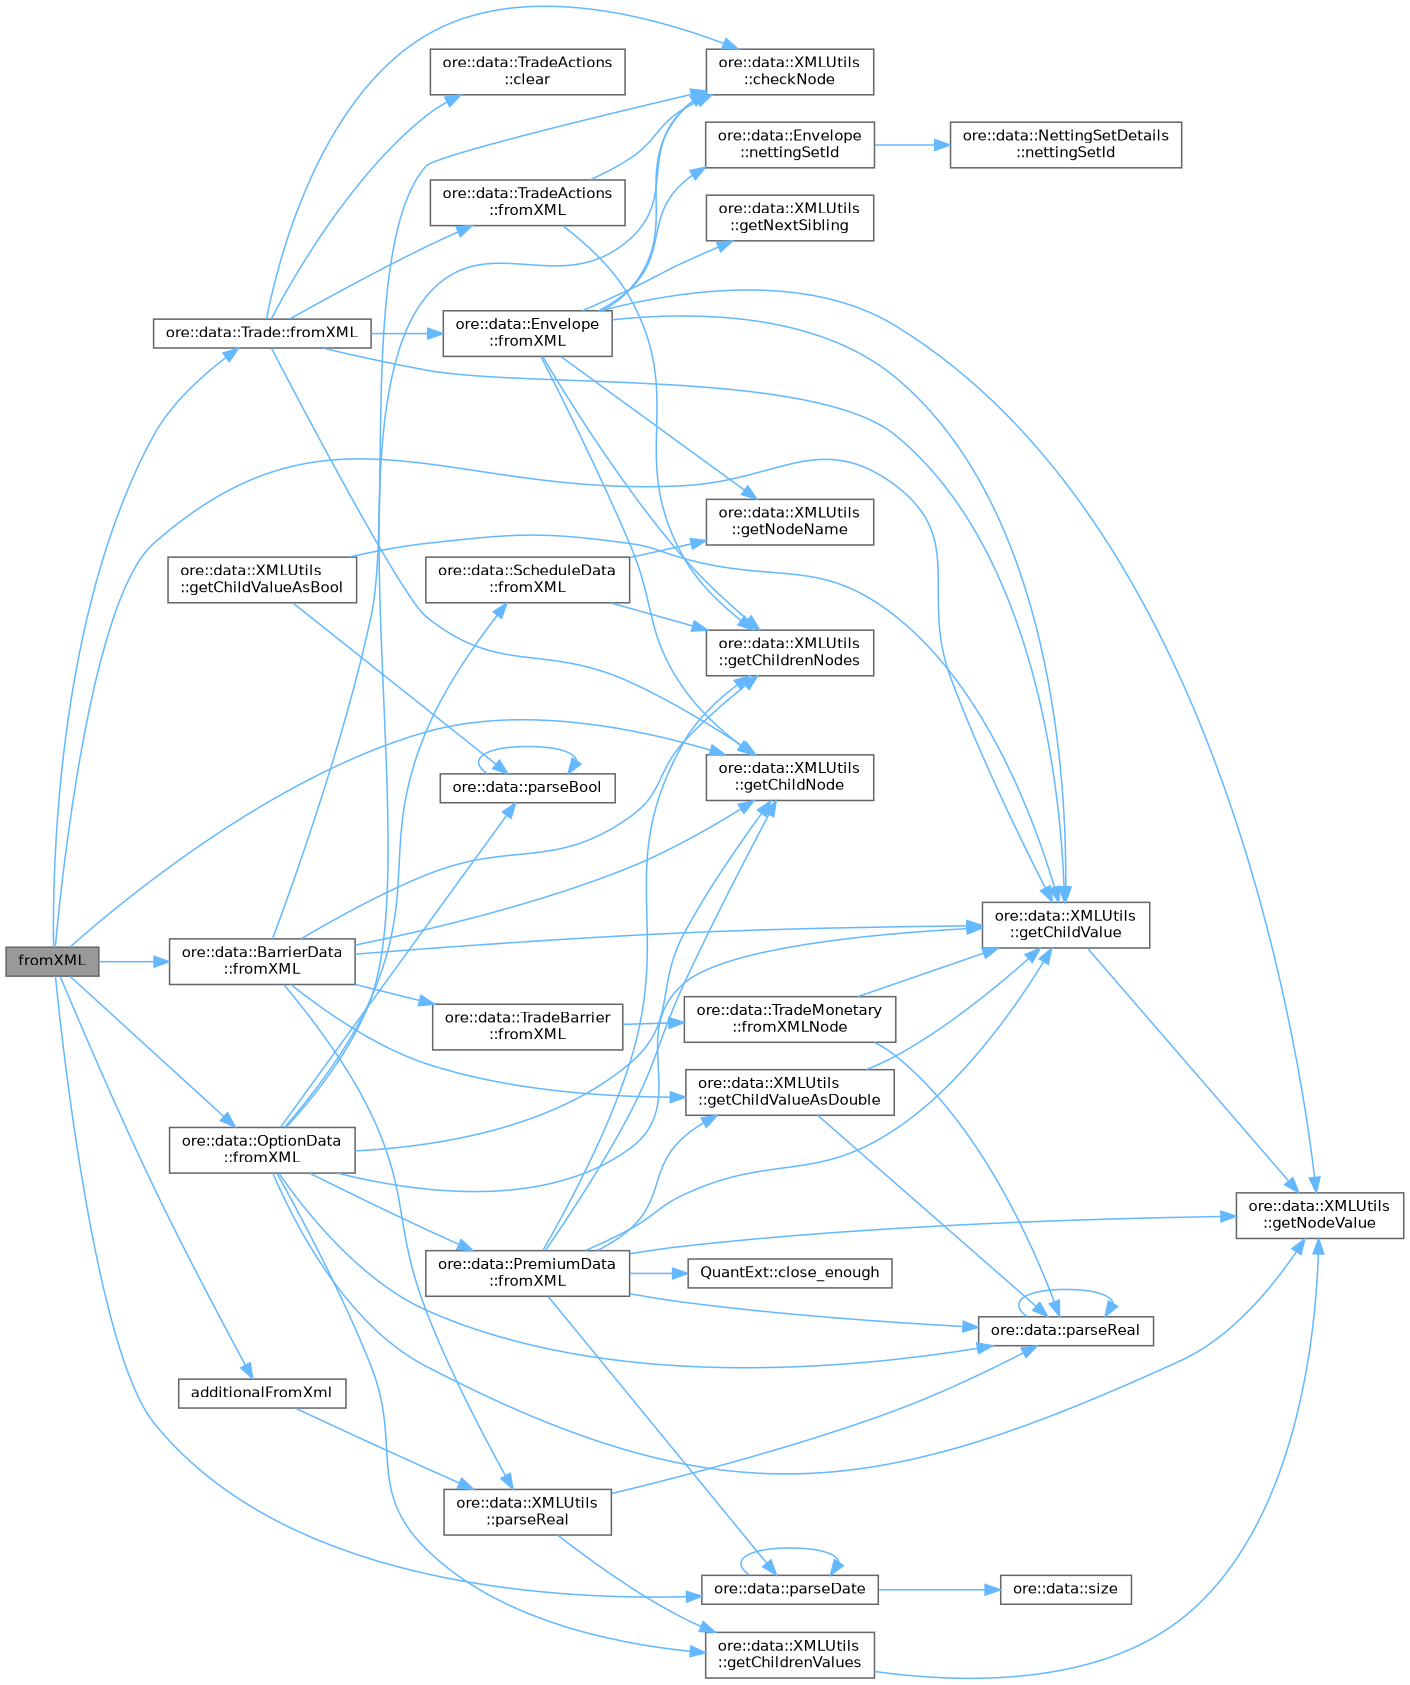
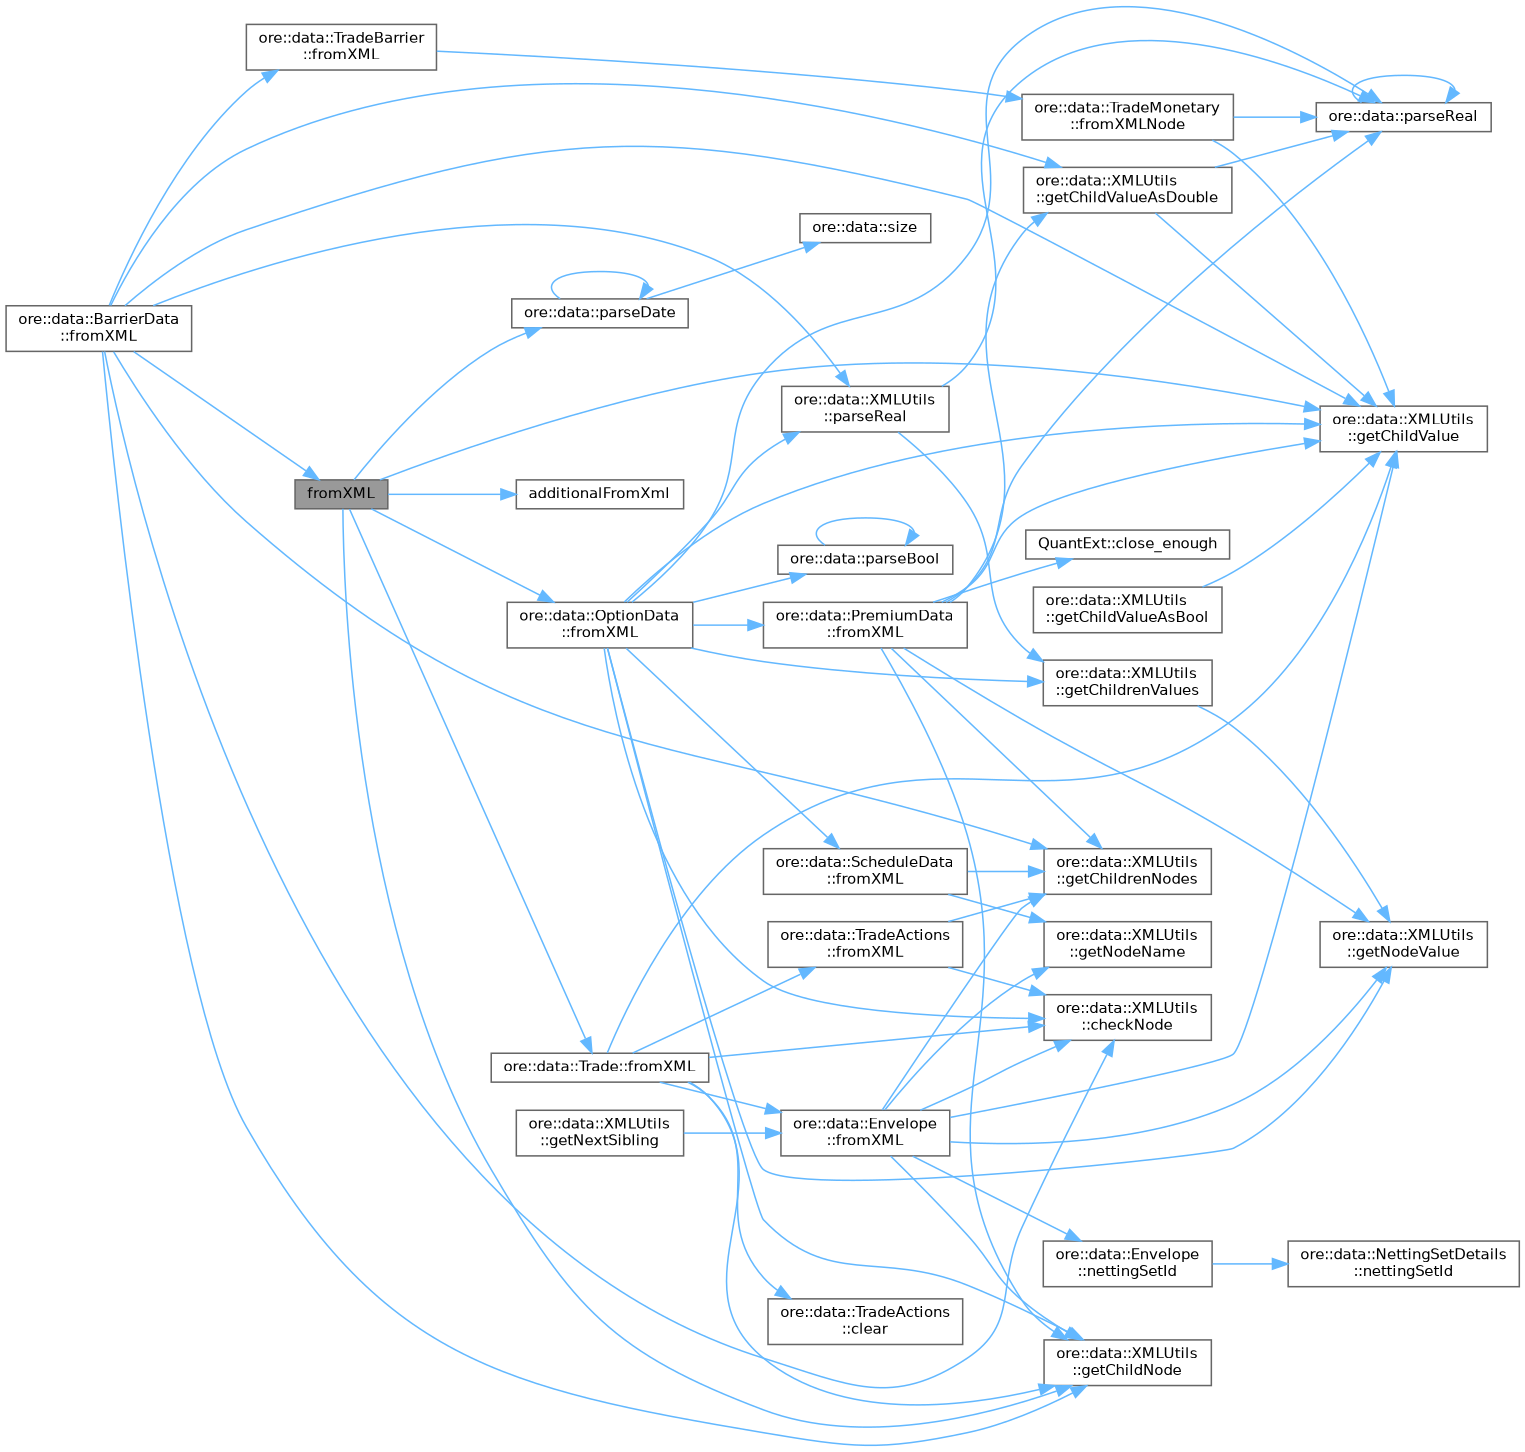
  digraph {
    fontname="DejaVu Sans"
    rankdir=LR
    node [color=grey40 fillcolor=white fontname="DejaVu Sans" fontsize=10 shape=box style=filled]
    edge [color=steelblue1 fontname="DejaVu Sans" fontsize=10 labelfontname=Helvetica labelfontsize=10 style=solid]
    n1 [color=gray40 fillcolor=grey60 fontcolor=black height=0.2 label=fromXML width=0.4]
    n2 [height=0.2 label=additionalFromXml width=0.4]
    n3 [height=0.2 label="ore::data::BarrierData\l::fromXML" width=0.4]
    n4 [height=0.2 label="ore::data::XMLUtils\l::getChildValue" width=0.4]
    n5 [height=0.2 label="ore::data::XMLUtils\l::getChildNode" width=0.4]
    n6 [height=0.2 label="ore::data::OptionData\l::fromXML" width=0.4]
    n7 [height=0.2 label="ore::data::parseDate" width=0.4]
    n8 [height=0.2 label="ore::data::Trade::fromXML" width=0.4]
    n9 [height=0.2 label="ore::data::XMLUtils\l::checkNode" width=0.4]
    n10 [height=0.2 label="ore::data::TradeBarrier\l::fromXML" width=0.4]
    n11 [height=0.2 label="ore::data::XMLUtils\l::getChildrenNodes" width=0.4]
    n12 [height=0.2 label="ore::data::XMLUtils\l::parseReal" width=0.4]
    n13 [height=0.2 label="ore::data::XMLUtils\l::getChildValueAsDouble" width=0.4]
    n14 [height=0.2 label="ore::data::XMLUtils\l::getNodeValue" width=0.4]
    n15 [height=0.2 label="ore::data::parseReal" width=0.4]
    n16 [height=0.2 label="ore::data::XMLUtils\l::getChildrenValues" width=0.4]
    n17 [height=0.2 label="ore::data::PremiumData\l::fromXML" width=0.4]
    n18 [height=0.2 label="ore::data::ScheduleData\l::fromXML" width=0.4]
    n19 [height=0.2 label="ore::data::parseBool" width=0.4]
    n20 [height=0.2 label="ore::data::size" width=0.4]
    n21 [height=0.2 label="ore::data::TradeActions\l::clear" width=0.4]
    n22 [height=0.2 label="ore::data::Envelope\l::fromXML" width=0.4]
    n23 [height=0.2 label="ore::data::TradeActions\l::fromXML" width=0.4]
    n24 [height=0.2 label="ore::data::TradeMonetary\l::fromXMLNode" width=0.4]
    n25 [height=0.2 label="QuantExt::close_enough" width=0.4]
    n26 [height=0.2 label="ore::data::XMLUtils\l::getNodeName" width=0.4]
    n27 [height=0.2 label="ore::data::XMLUtils\l::getChildValueAsBool" width=0.4]
    n28 [height=0.2 label="ore::data::XMLUtils\l::getNextSibling" width=0.4]
    n29 [height=0.2 label="ore::data::Envelope\l::nettingSetId" width=0.4]
    n30 [height=0.2 label="ore::data::NettingSetDetails\l::nettingSetId" width=0.4]
    n1 -> n2
-   n1 -> n3
+   n3 -> n1
    n1 -> n4
    n1 -> n5
    n1 -> n6
    n1 -> n7
    n1 -> n8
    n3 -> n4
    n3 -> n5
    n3 -> n9
    n3 -> n10
    n3 -> n11
    n3 -> n12
    n3 -> n13
-   n4 -> n14
    n6 -> n4
    n6 -> n5
    n6 -> n9
-   n2 -> n12
+   n6 -> n12
    n6 -> n14
    n6 -> n15
    n6 -> n16
    n6 -> n17
    n6 -> n18
    n6 -> n19
    n7 -> n7
    n7 -> n20
    n8 -> n4
    n8 -> n5
    n8 -> n9
    n8 -> n21
    n8 -> n22
    n8 -> n23
    n10 -> n24
    n12 -> n15
    n12 -> n16
    n13 -> n4
    n13 -> n15
    n15 -> n15
    n16 -> n14
    n17 -> n4
    n17 -> n5
-   n17 -> n7
    n17 -> n11
    n17 -> n13
    n17 -> n14
    n17 -> n15
    n17 -> n25
    n18 -> n11
    n18 -> n26
    n19 -> n19
    n22 -> n4
    n22 -> n5
    n22 -> n9
    n22 -> n11
    n22 -> n14
    n22 -> n26
-   n22 -> n28
+   n28 -> n22
    n22 -> n29
    n23 -> n9
    n23 -> n11
    n24 -> n4
    n24 -> n15
    n27 -> n4
-   n27 -> n19
    n29 -> n30
  }
